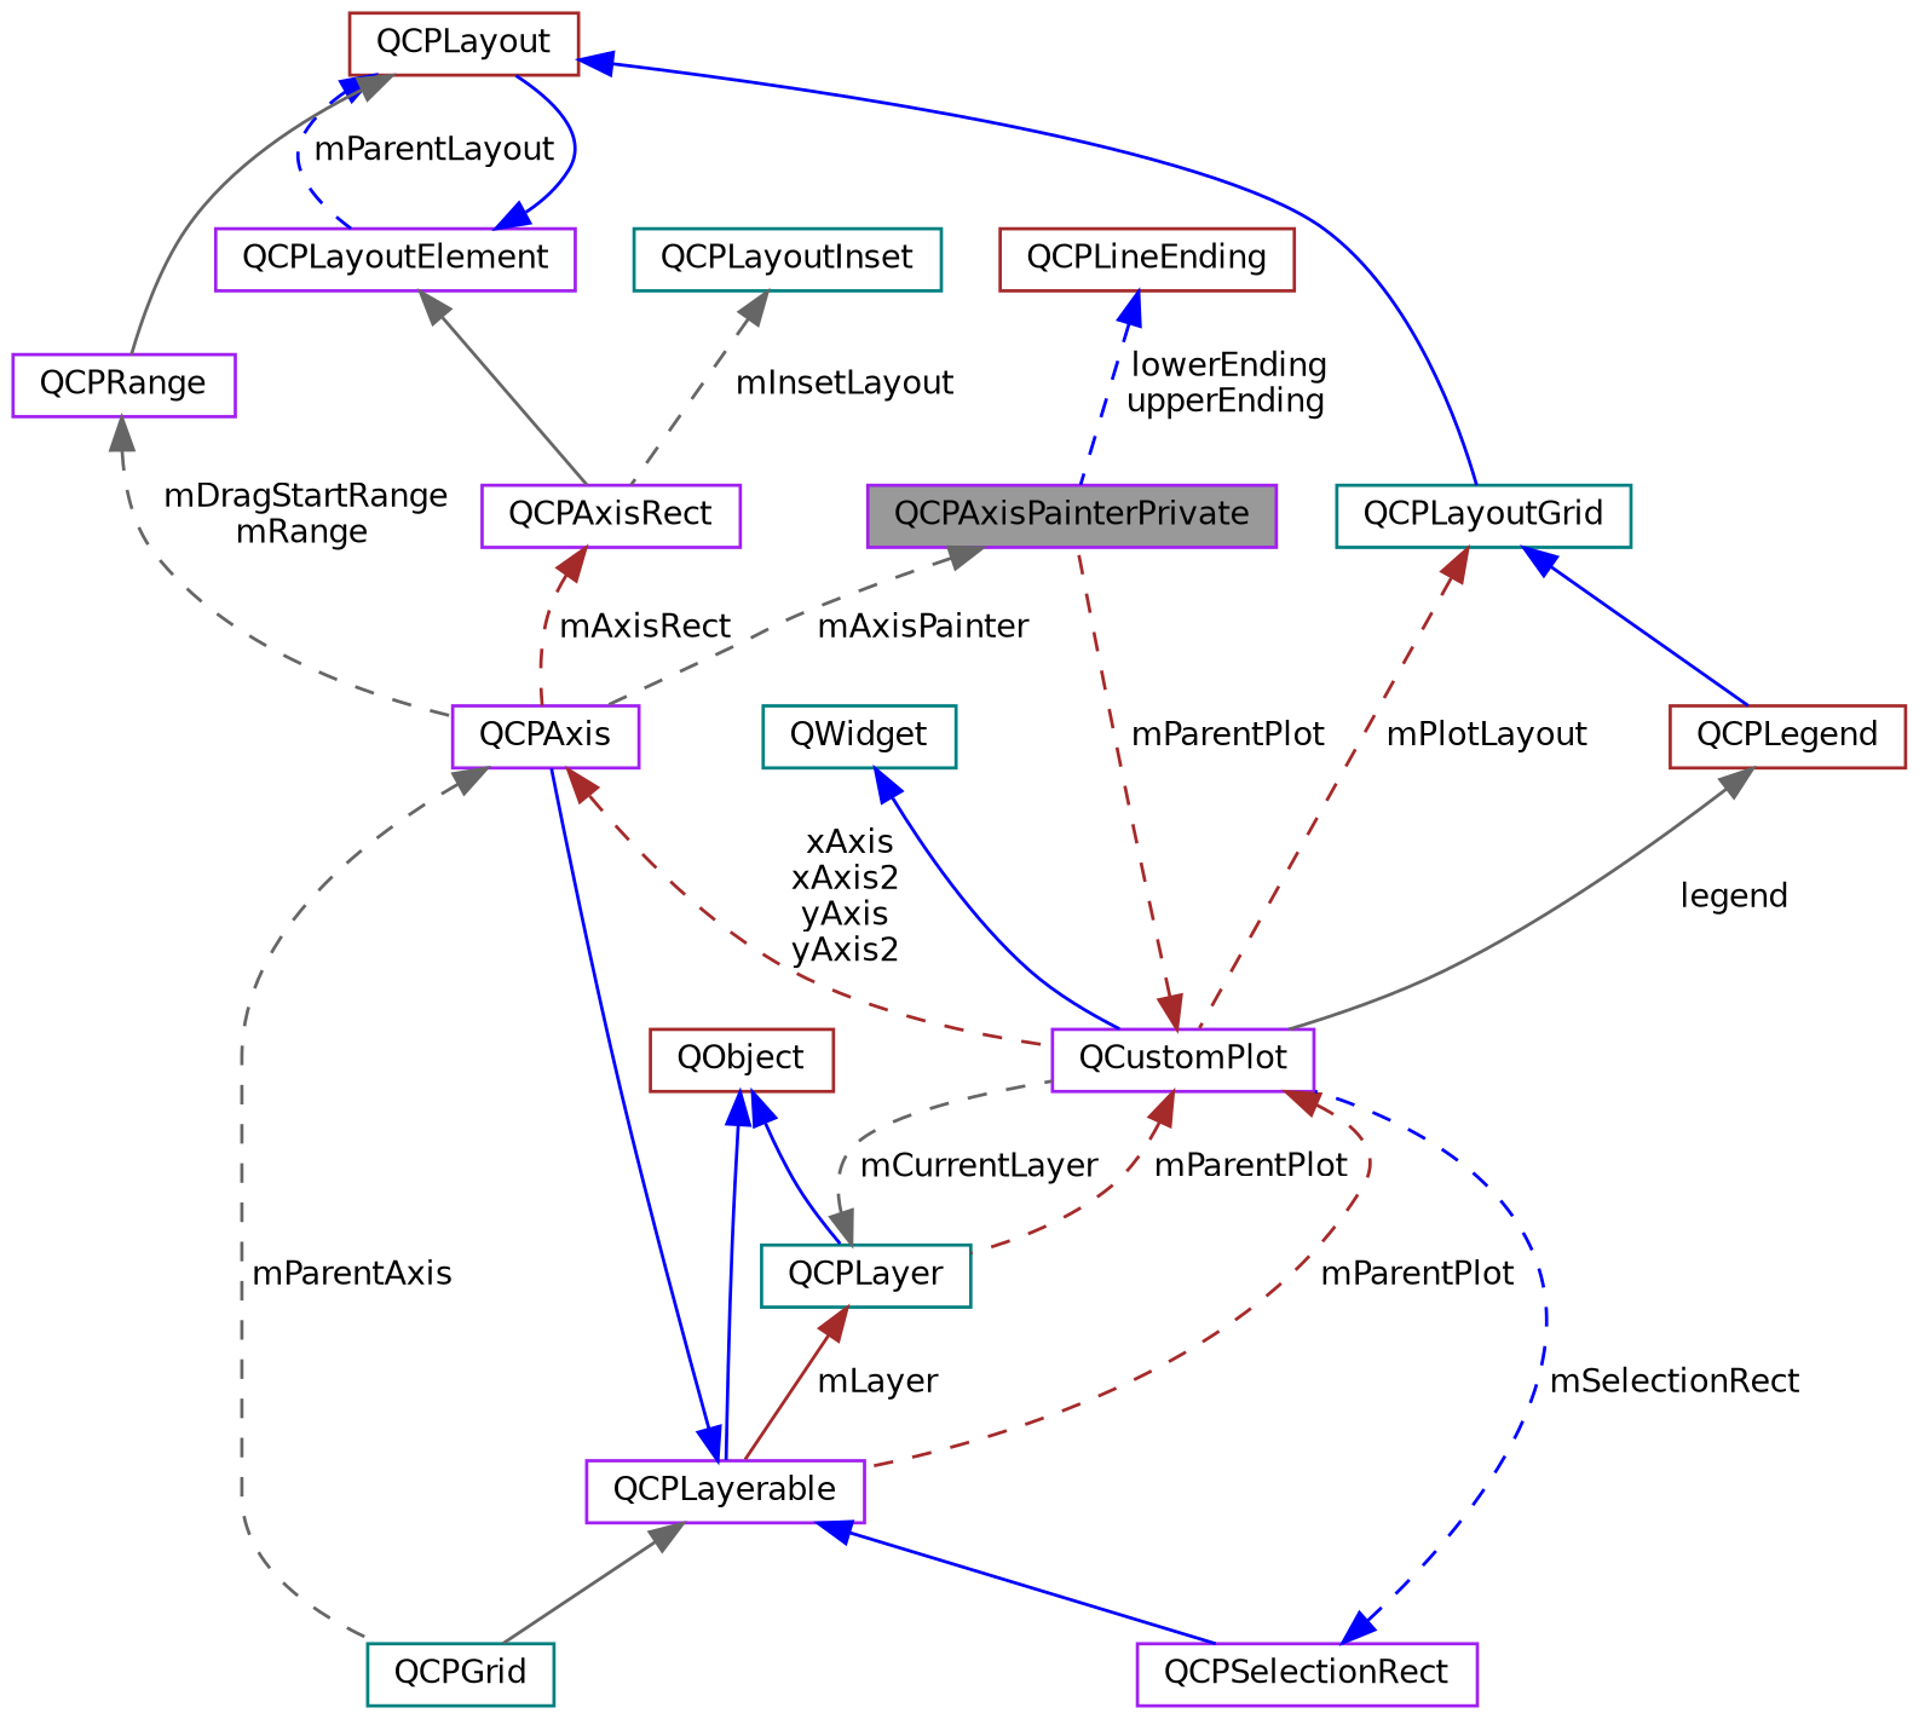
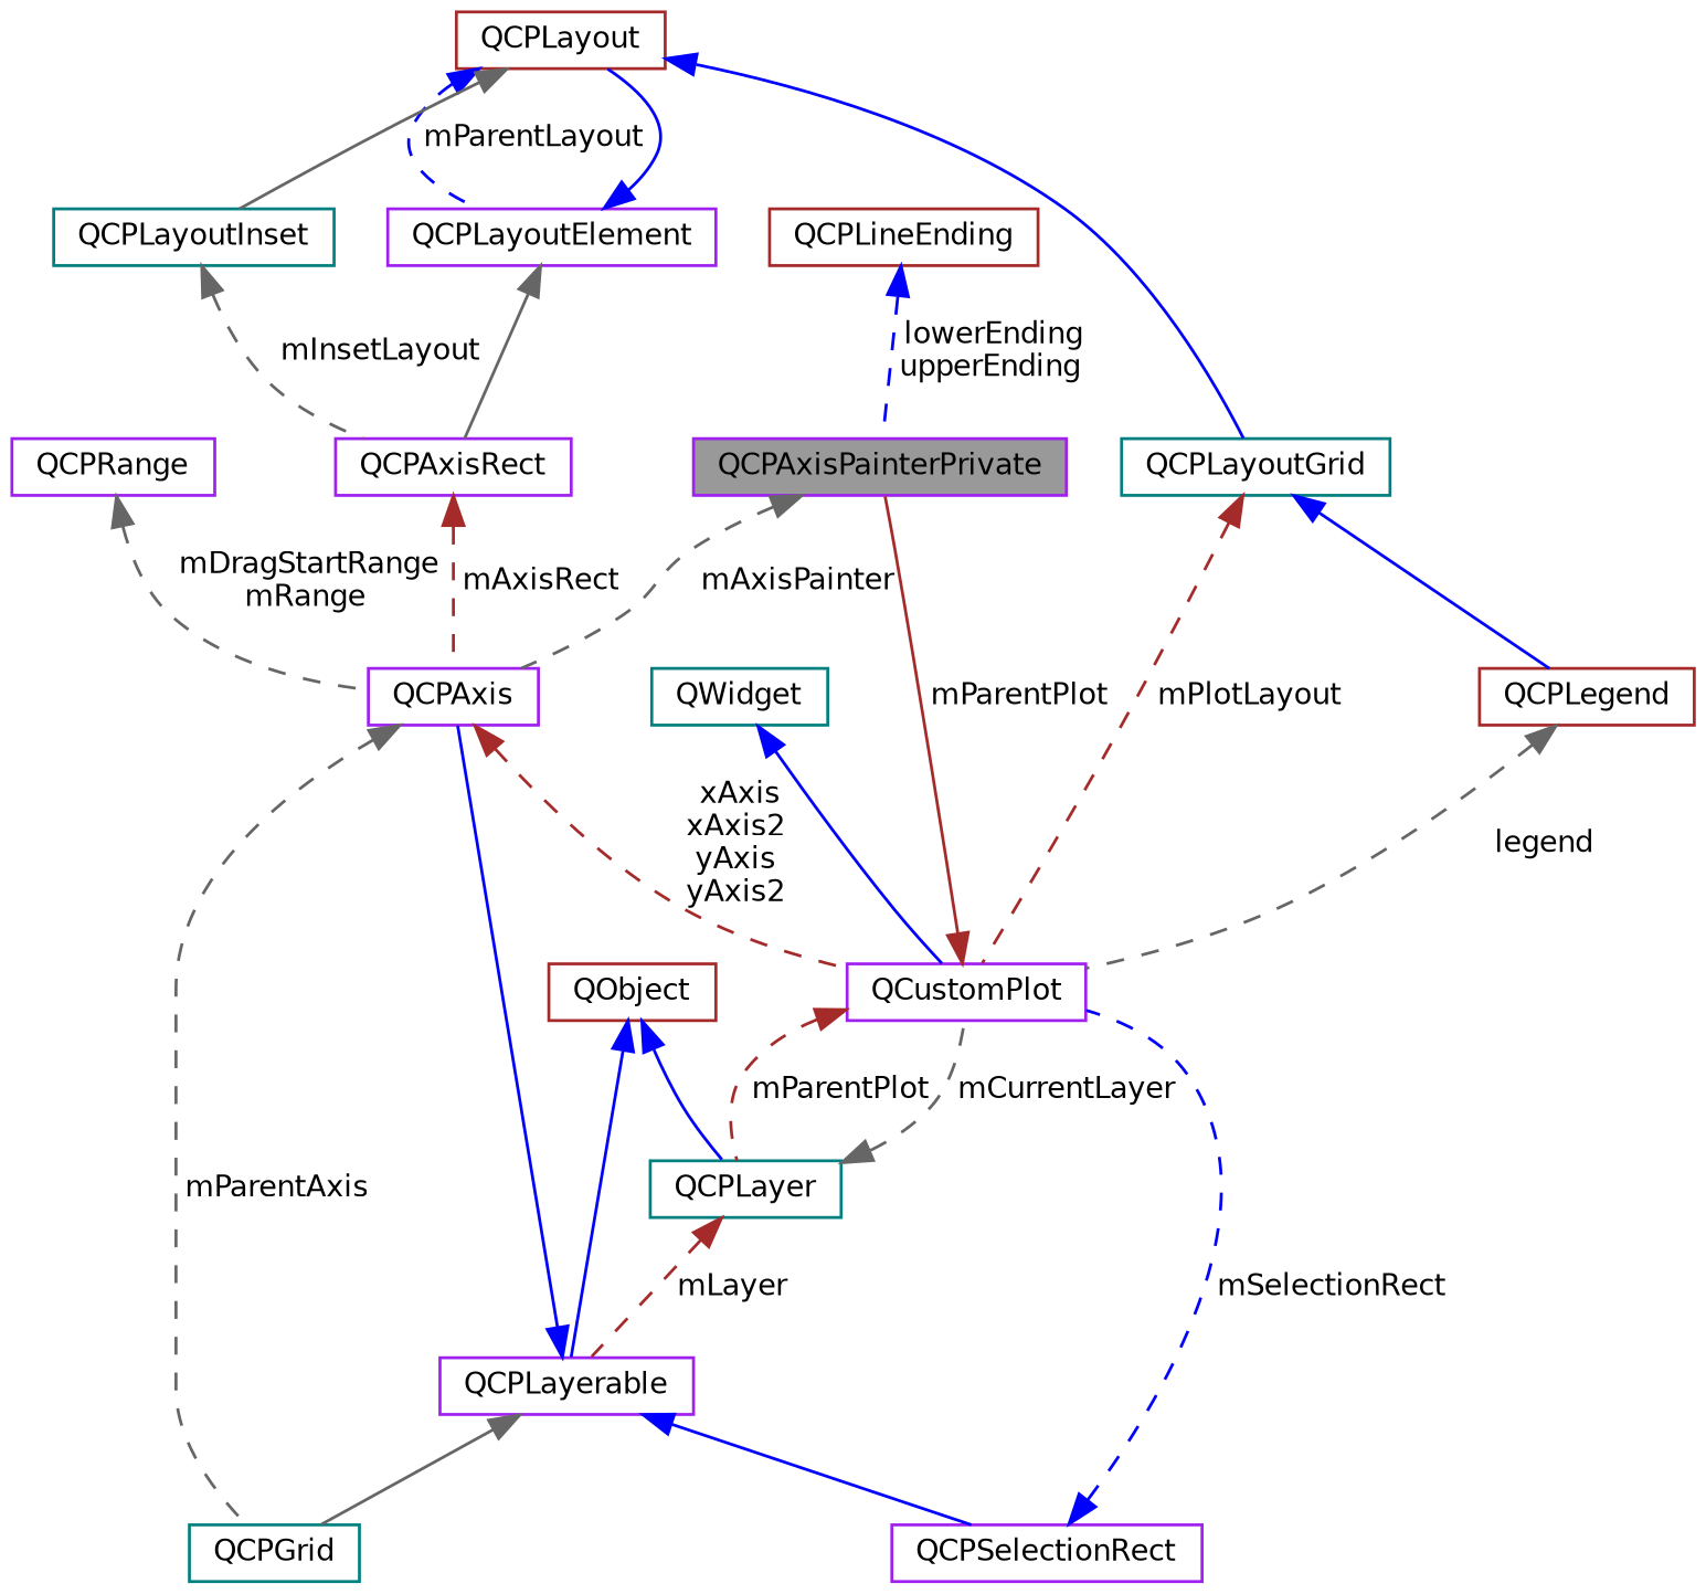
  digraph {
    node [color=purple fillcolor=white fontname=Helvetica fontsize=10 shape=box style=filled]
    edge [color=blue dir=back fontname=Helvetica fontsize=10 labelfontname=Helvetica labelfontsize=10 style=dashed]
    n1 [fillcolor=grey60 fontcolor=black height=0.2 label=QCPAxisPainterPrivate width=0.4]
    n2 [height=0.2 label=QCPAxis width=0.4]
    n3 [height=0.2 label=QCustomPlot width=0.4]
    n4 [color=teal height=0.2 label=QCPGrid width=0.4]
    n5 [color=brown height=0.2 label=QCPLineEnding width=0.4]
    n6 [height=0.2 label=QCPLayerable width=0.4]
    n7 [color=teal height=0.2 label=QCPLayer width=0.4]
    n8 [height=0.2 label=QCPSelectionRect width=0.4]
    n9 [color=teal height=0.2 label=QWidget width=0.4]
    n10 [height=0.2 label=QCPLayoutElement width=0.4]
    n11 [height=0.2 label=QCPAxisRect width=0.4]
    n12 [color=brown height=0.2 label=QCPLayout width=0.4]
    n13 [color=brown height=0.2 label=QObject width=0.4]
    n14 [color=teal height=0.2 label=QCPLayoutInset width=0.4]
    n15 [color=teal height=0.2 label=QCPLayoutGrid width=0.4]
    n16 [color=brown height=0.2 label=QCPLegend width=0.4]
    n17 [height=0.2 label=QCPRange width=0.4]
    n1 -> n2 [color=gray40 label=" mAxisPainter"]
    n2 -> n3 [color=brown label=" xAxis\nxAxis2\nyAxis\nyAxis2"]
    n2 -> n4 [color=gray40 label=" mParentAxis"]
-   n3 -> n1 [color=brown label=" mParentPlot"]
-   n3 -> n6 [color=brown label=" mParentPlot"]
+   n3 -> n1 [color=brown label=" mParentPlot" style=solid]
    n3 -> n7 [color=brown label=" mParentPlot"]
    n5 -> n1 [label=" lowerEnding\nupperEnding"]
    n6 -> n2 [style=solid]
    n6 -> n4 [color=gray40 style=solid]
    n6 -> n8 [style=solid]
    n7 -> n3 [color=gray40 label=" mCurrentLayer"]
-   n7 -> n6 [color=brown label=" mLayer" style=solid]
+   n7 -> n6 [color=brown label=" mLayer"]
    n8 -> n3 [label=" mSelectionRect"]
    n9 -> n3 [style=solid]
    n10 -> n11 [color=gray40 style=solid]
    n10 -> n12 [style=solid]
    n11 -> n2 [color=brown label=" mAxisRect"]
    n12 -> n10 [label=" mParentLayout"]
-   n12 -> n17 [color=gray40 style=solid]
+   n12 -> n14 [color=gray40 style=solid]
    n12 -> n15 [style=solid]
    n13 -> n6 [style=solid]
    n13 -> n7 [style=solid]
    n14 -> n11 [color=gray40 label=" mInsetLayout"]
    n15 -> n3 [color=brown label=" mPlotLayout"]
    n15 -> n16 [style=solid]
-   n16 -> n3 [color=gray40 label=" legend" style=solid]
+   n16 -> n3 [color=gray40 label=" legend"]
    n17 -> n2 [color=gray40 label=" mDragStartRange\nmRange"]
  }
